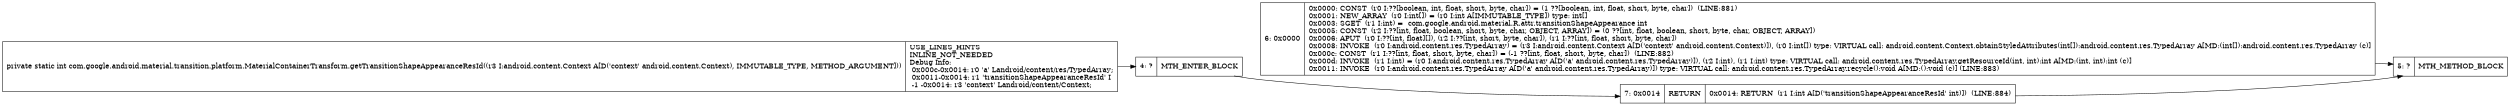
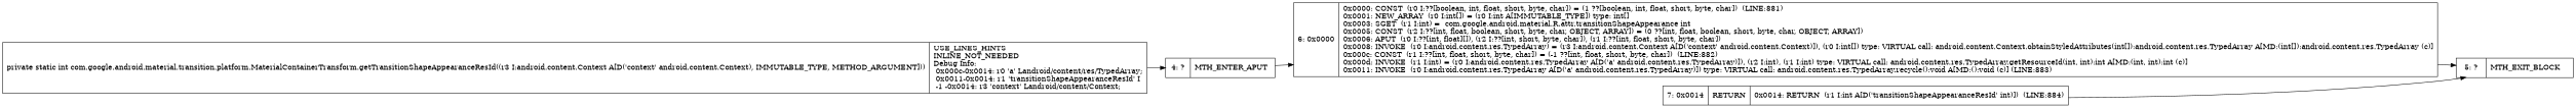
  digraph {
    rankdir=LR
    node [shape=record]
-   n1 [label="{4\:\ ?|MTH_ENTER_BLOCK\l}"]
+   n1 [label="{4\:\ ?|MTH_ENTER_APUT\l}"]
    n2 [label="{6\:\ 0x0000|0x0000: CONST  (r0 I:??[boolean, int, float, short, byte, char]) = (1 ??[boolean, int, float, short, byte, char])  (LINE:881)\l0x0001: NEW_ARRAY  (r0 I:int[]) = (r0 I:int A[IMMUTABLE_TYPE]) type: int[] \l0x0003: SGET  (r1 I:int) =  com.google.android.material.R.attr.transitionShapeAppearance int \l0x0005: CONST  (r2 I:??[int, float, boolean, short, byte, char, OBJECT, ARRAY]) = (0 ??[int, float, boolean, short, byte, char, OBJECT, ARRAY]) \l0x0006: APUT  (r0 I:??[int, float][]), (r2 I:??[int, short, byte, char]), (r1 I:??[int, float, short, byte, char]) \l0x0008: INVOKE  (r0 I:android.content.res.TypedArray) = (r3 I:android.content.Context A[D('context' android.content.Context)]), (r0 I:int[]) type: VIRTUAL call: android.content.Context.obtainStyledAttributes(int[]):android.content.res.TypedArray A[MD:(int[]):android.content.res.TypedArray (c)]\l0x000c: CONST  (r1 I:??[int, float, short, byte, char]) = (\-1 ??[int, float, short, byte, char])  (LINE:882)\l0x000d: INVOKE  (r1 I:int) = (r0 I:android.content.res.TypedArray A[D('a' android.content.res.TypedArray)]), (r2 I:int), (r1 I:int) type: VIRTUAL call: android.content.res.TypedArray.getResourceId(int, int):int A[MD:(int, int):int (c)]\l0x0011: INVOKE  (r0 I:android.content.res.TypedArray A[D('a' android.content.res.TypedArray)]) type: VIRTUAL call: android.content.res.TypedArray.recycle():void A[MD:():void (c)] (LINE:883)\l}"]
-   n3 [label="{5\:\ ?|MTH_METHOD_BLOCK\l}"]
+   n3 [label="{5\:\ ?|MTH_EXIT_BLOCK\l}"]
    n4 [label="{7\:\ 0x0014|RETURN\l|0x0014: RETURN  (r1 I:int A[D('transitionShapeAppearanceResId' int)])  (LINE:884)\l}"]
    n5 [label="{private static int com.google.android.material.transition.platform.MaterialContainerTransform.getTransitionShapeAppearanceResId((r3 I:android.content.Context A[D('context' android.content.Context), IMMUTABLE_TYPE, METHOD_ARGUMENT]))  | USE_LINES_HINTS\lINLINE_NOT_NEEDED\lDebug Info:\l  0x000c\-0x0014: r0 'a' Landroid\/content\/res\/TypedArray;\l  0x0011\-0x0014: r1 'transitionShapeAppearanceResId' I\l  \-1 \-0x0014: r3 'context' Landroid\/content\/Context;\l}"]
-   n1 -> n4
+   n1 -> n2
    n2 -> n3
    n4 -> n3
    n5 -> n1
  }
